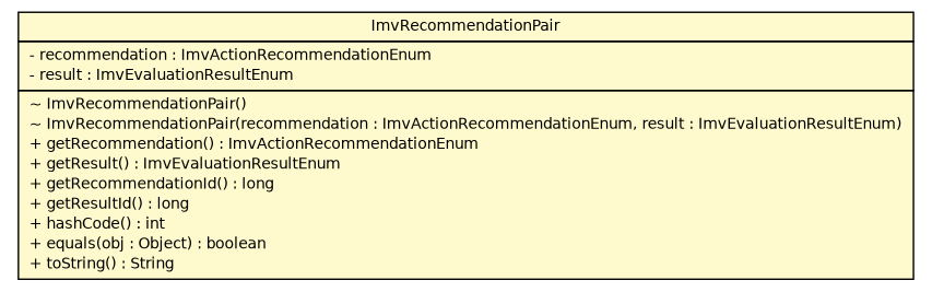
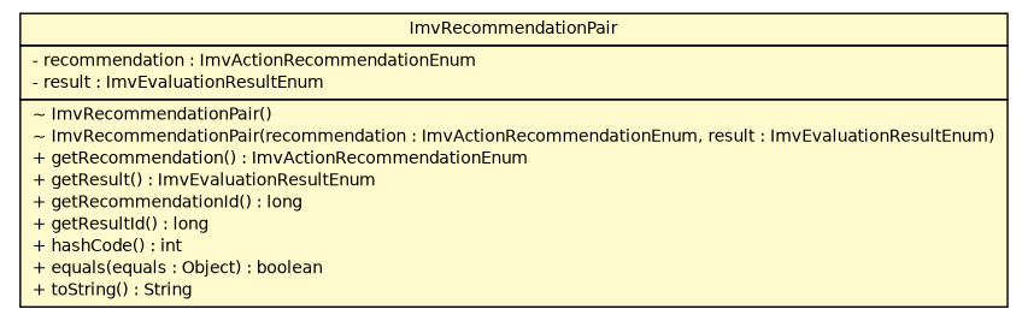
  digraph {
    nodesep=0.25
    ranksep=0.5
-   n1 [fontcolor=black fontname=Helvetica fontsize=10.0 label=<<table title="de.hsbremen.tc.tnc.report.ImvRecommendationPair" border="0" cellborder="1" cellspacing="0" cellpadding="2" port="p" bgcolor="lemonChiffon" href="./ImvRecommendationPair.html"> 		<tr><td><table border="0" cellspacing="0" cellpadding="1"> <tr><td align="center" balign="center"> ImvRecommendationPair </td></tr> 		</table></td></tr> 		<tr><td><table border="0" cellspacing="0" cellpadding="1"> <tr><td align="left" balign="left"> - recommendation : ImvActionRecommendationEnum </td></tr> <tr><td align="left" balign="left"> - result : ImvEvaluationResultEnum </td></tr> 		</table></td></tr> 		<tr><td><table border="0" cellspacing="0" cellpadding="1"> <tr><td align="left" balign="left"> ~ ImvRecommendationPair() </td></tr> <tr><td align="left" balign="left"> ~ ImvRecommendationPair(recommendation : ImvActionRecommendationEnum, result : ImvEvaluationResultEnum) </td></tr> <tr><td align="left" balign="left"> + getRecommendation() : ImvActionRecommendationEnum </td></tr> <tr><td align="left" balign="left"> + getResult() : ImvEvaluationResultEnum </td></tr> <tr><td align="left" balign="left"> + getRecommendationId() : long </td></tr> <tr><td align="left" balign="left"> + getResultId() : long </td></tr> <tr><td align="left" balign="left"> + hashCode() : int </td></tr> <tr><td align="left" balign="left"> + equals(obj : Object) : boolean </td></tr> <tr><td align="left" balign="left"> + toString() : String </td></tr> 		</table></td></tr> 		</table>> shape=plaintext]
+   n1 [fontcolor=black fontname=Helvetica fontsize=10.0 label=<<table title="de.hsbremen.tc.tnc.report.ImvRecommendationPair" border="0" cellborder="1" cellspacing="0" cellpadding="2" port="p" bgcolor="lemonChiffon" href="./ImvRecommendationPair.html"> 		<tr><td><table border="0" cellspacing="0" cellpadding="1"> <tr><td align="center" balign="center"> ImvRecommendationPair </td></tr> 		</table></td></tr> 		<tr><td><table border="0" cellspacing="0" cellpadding="1"> <tr><td align="left" balign="left"> - recommendation : ImvActionRecommendationEnum </td></tr> <tr><td align="left" balign="left"> - result : ImvEvaluationResultEnum </td></tr> 		</table></td></tr> 		<tr><td><table border="0" cellspacing="0" cellpadding="1"> <tr><td align="left" balign="left"> ~ ImvRecommendationPair() </td></tr> <tr><td align="left" balign="left"> ~ ImvRecommendationPair(recommendation : ImvActionRecommendationEnum, result : ImvEvaluationResultEnum) </td></tr> <tr><td align="left" balign="left"> + getRecommendation() : ImvActionRecommendationEnum </td></tr> <tr><td align="left" balign="left"> + getResult() : ImvEvaluationResultEnum </td></tr> <tr><td align="left" balign="left"> + getRecommendationId() : long </td></tr> <tr><td align="left" balign="left"> + getResultId() : long </td></tr> <tr><td align="left" balign="left"> + hashCode() : int </td></tr> <tr><td align="left" balign="left"> + equals(equals : Object) : boolean </td></tr> <tr><td align="left" balign="left"> + toString() : String </td></tr> 		</table></td></tr> 		</table>> shape=plaintext]
  }
